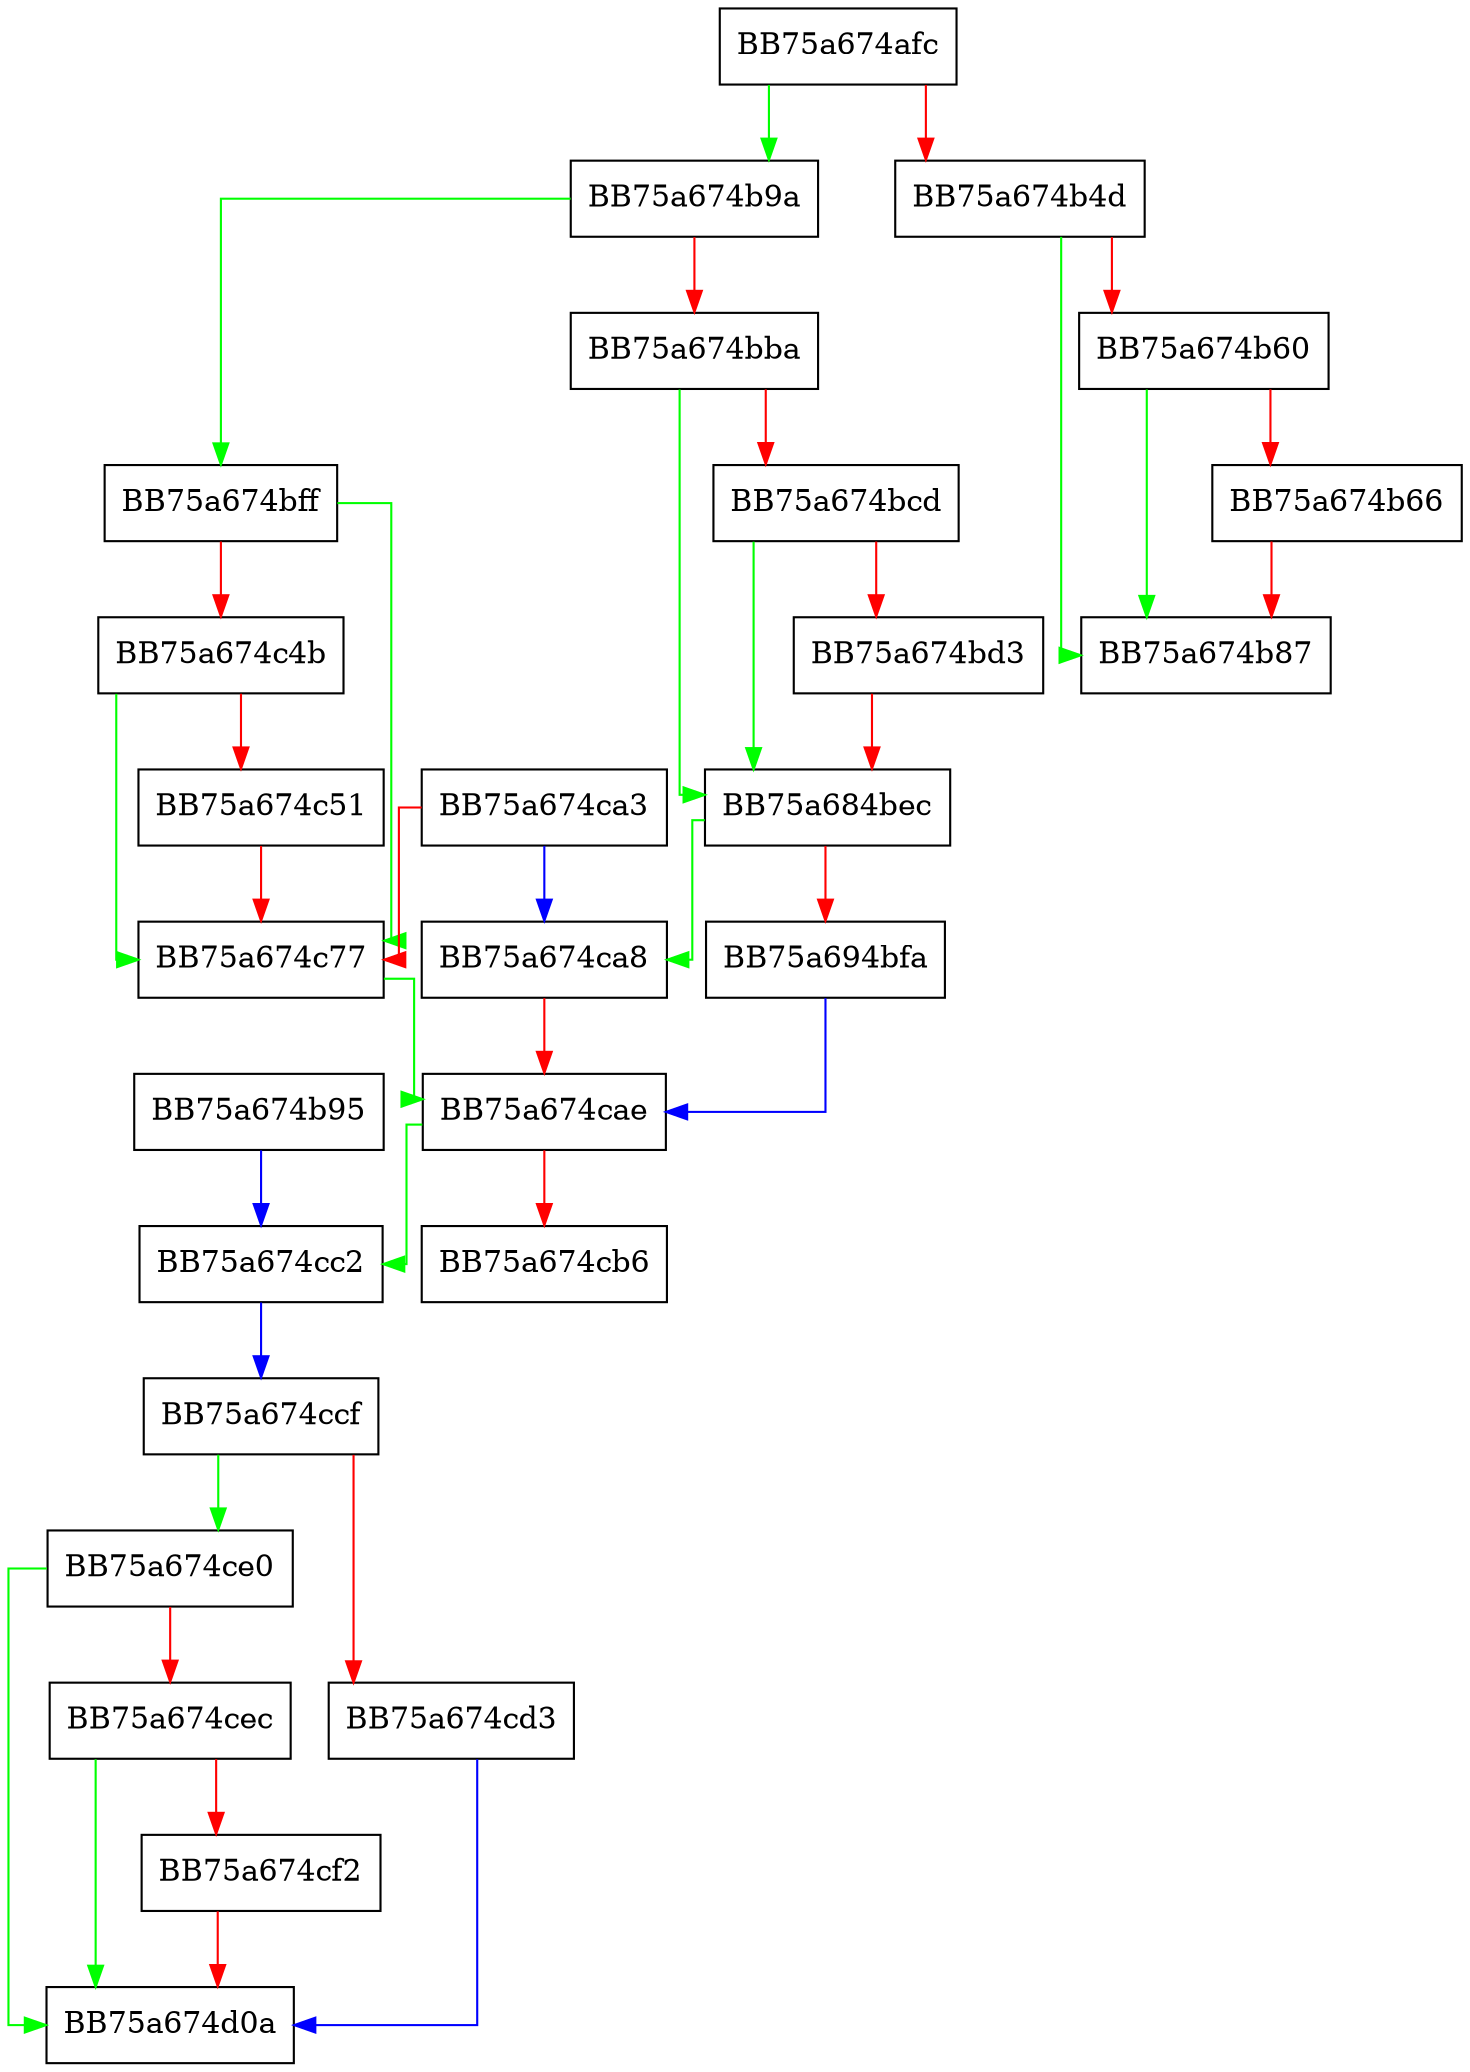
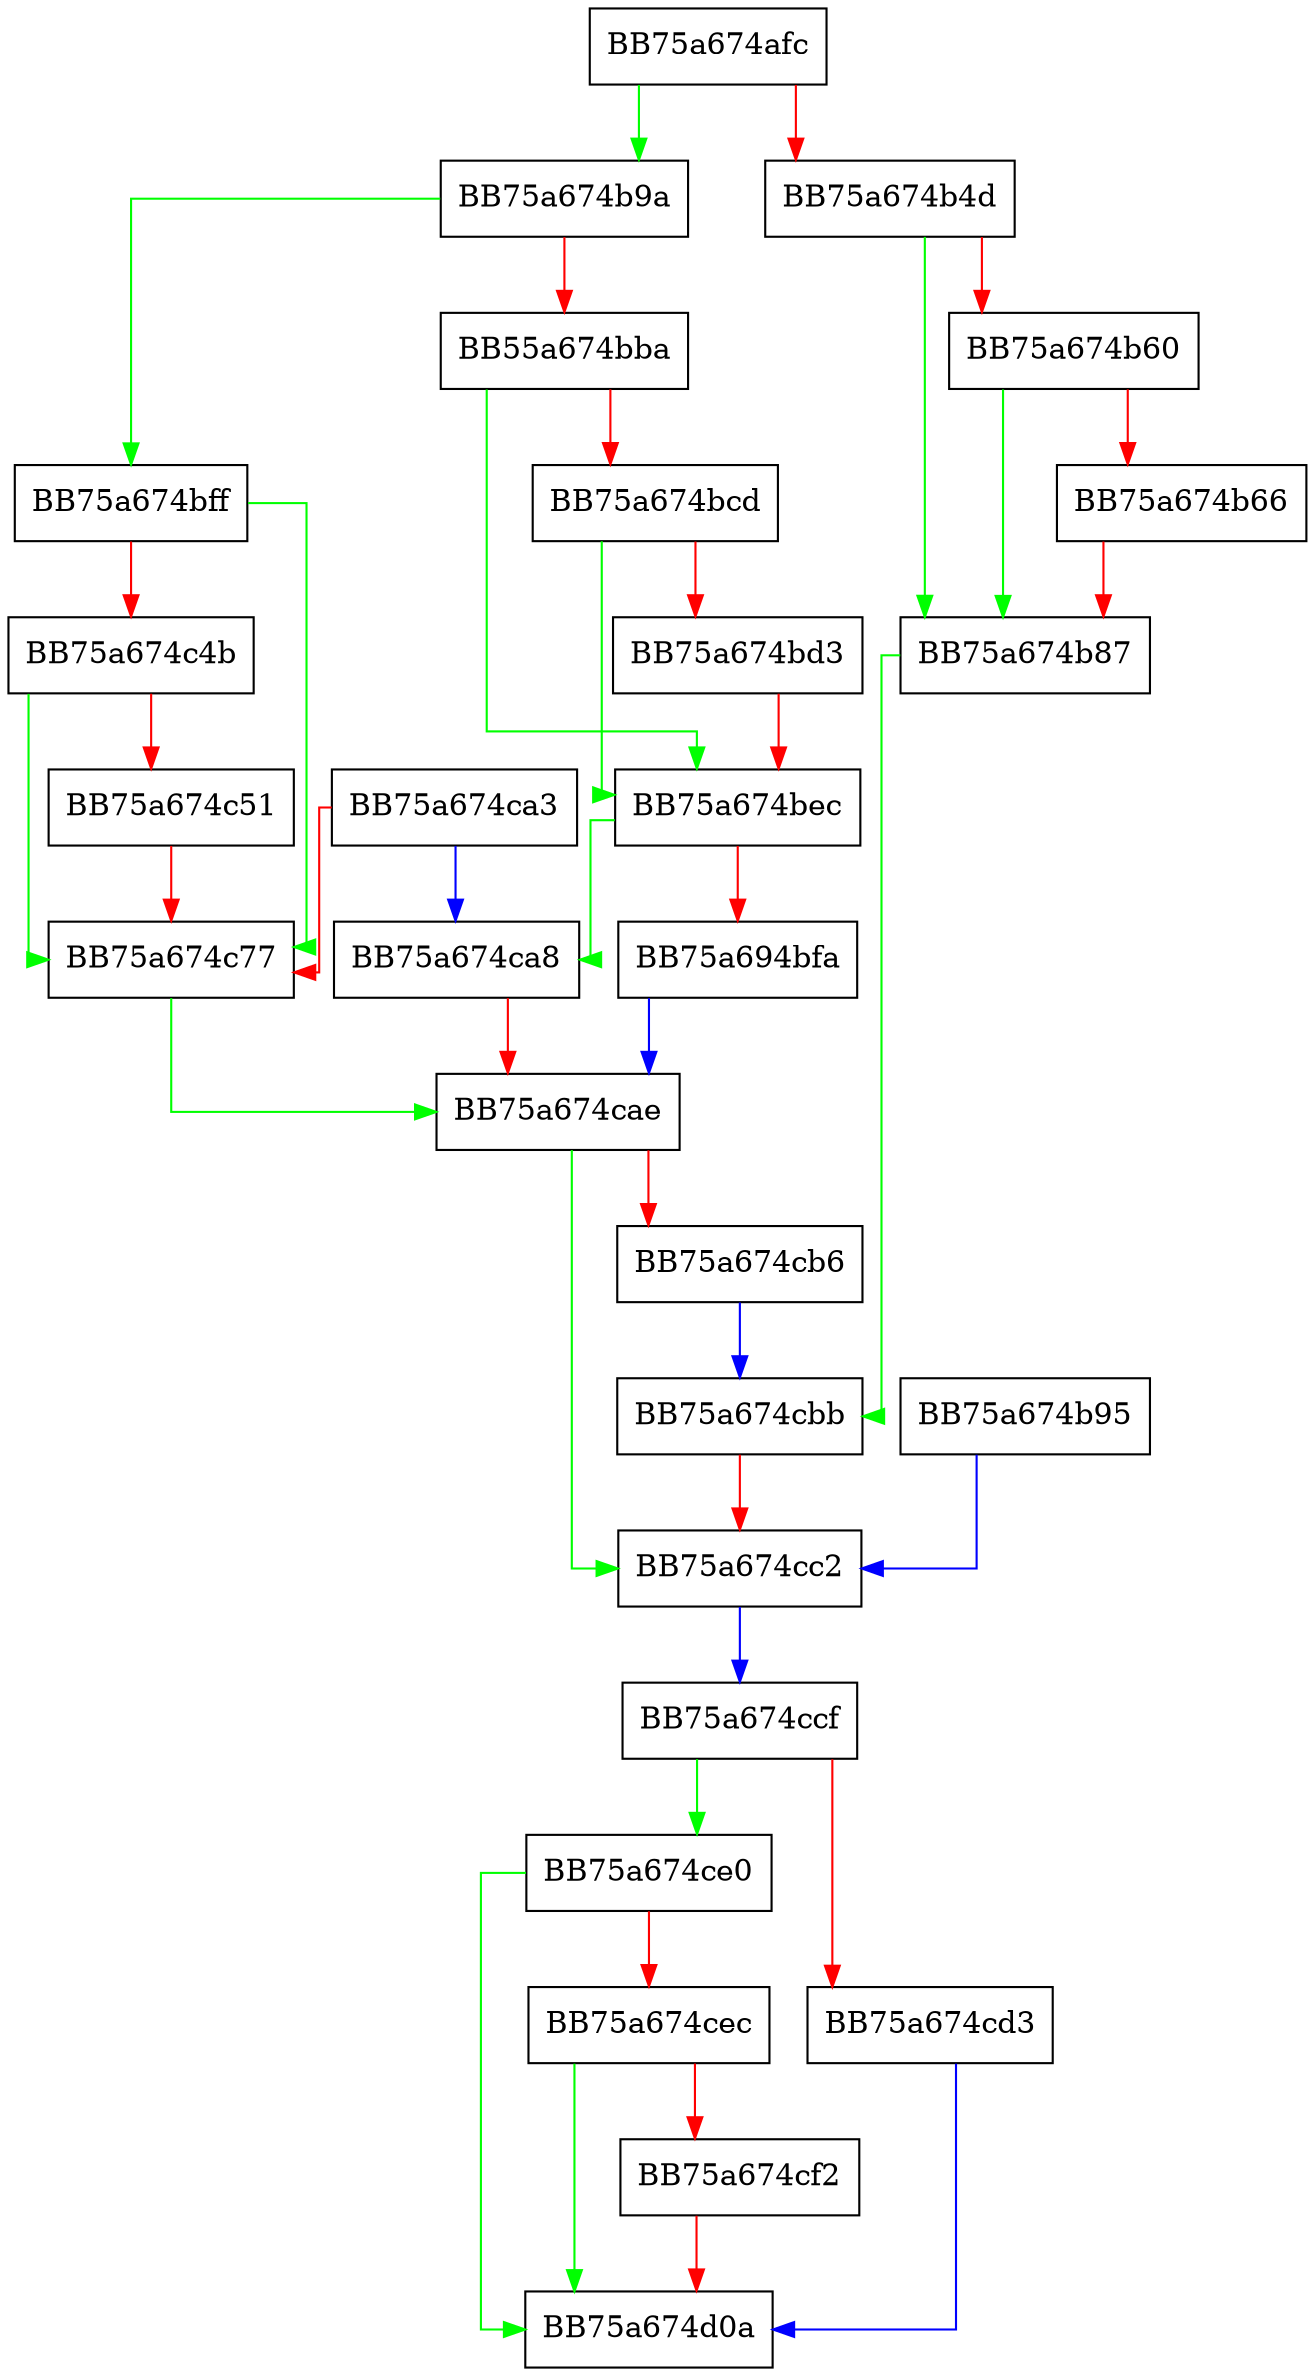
  digraph {
    splines=ortho
    node [shape=box]
    edge [color=red]
    BB75a674afc
    BB75a674b9a
    BB75a674b4d
    BB75a674bff
-   BB75a674bba
+   BB75a674bba [label=BB55a674bba]
    BB75a674b87
    BB75a674b60
    BB75a674c77
    BB75a674c4b
-   BB75a674bec [label=BB75a684bec]
+   BB75a674bec
    BB75a674bcd
+   BB75a674cbb
    BB75a674b66
    BB75a674cc2
    BB75a674b95
    BB75a674ccf
    BB75a674ce0
    BB75a674cd3
    BB75a674cae
    BB75a674c51
    BB75a674ca8
    n22 [label=BB75a694bfa]
    BB75a674bd3
    BB75a674cb6
    BB75a674ca3
    BB75a674d0a
    BB75a674cec
    BB75a674cf2
    BB75a674afc -> BB75a674b9a [color=green]
    BB75a674afc -> BB75a674b4d
    BB75a674b9a -> BB75a674bff [color=green]
    BB75a674b9a -> BB75a674bba
    BB75a674b4d -> BB75a674b87 [color=green]
    BB75a674b4d -> BB75a674b60
    BB75a674bff -> BB75a674c77 [color=green]
    BB75a674bff -> BB75a674c4b
    BB75a674bba -> BB75a674bec [color=green]
    BB75a674bba -> BB75a674bcd
+   BB75a674b87 -> BB75a674cbb [color=green]
    BB75a674b60 -> BB75a674b87 [color=green]
    BB75a674b60 -> BB75a674b66
    BB75a674c77 -> BB75a674cae [color=green]
    BB75a674c4b -> BB75a674c77 [color=green]
    BB75a674c4b -> BB75a674c51
    BB75a674bec -> BB75a674ca8 [color=green]
    BB75a674bec -> n22
    BB75a674bcd -> BB75a674bec [color=green]
    BB75a674bcd -> BB75a674bd3
+   BB75a674cbb -> BB75a674cc2
    BB75a674b66 -> BB75a674b87
    BB75a674cc2 -> BB75a674ccf [color=blue]
    BB75a674b95 -> BB75a674cc2 [color=blue]
    BB75a674ccf -> BB75a674ce0 [color=green]
    BB75a674ccf -> BB75a674cd3
    BB75a674ce0 -> BB75a674d0a [color=green]
    BB75a674ce0 -> BB75a674cec
    BB75a674cd3 -> BB75a674d0a [color=blue]
    BB75a674cae -> BB75a674cc2 [color=green]
    BB75a674cae -> BB75a674cb6
    BB75a674c51 -> BB75a674c77
    BB75a674ca8 -> BB75a674cae
    n22 -> BB75a674cae [color=blue]
    BB75a674bd3 -> BB75a674bec
+   BB75a674cb6 -> BB75a674cbb [color=blue]
    BB75a674ca3 -> BB75a674c77
    BB75a674ca3 -> BB75a674ca8 [color=blue]
    BB75a674cec -> BB75a674d0a [color=green]
    BB75a674cec -> BB75a674cf2
    BB75a674cf2 -> BB75a674d0a
  }
